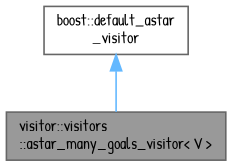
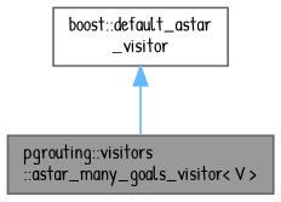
  digraph {
    fontname="Patrick Hand"
    node [color=gray40 fontname="Patrick Hand" fontsize=10 shape=box style=filled]
-   n1 [fillcolor=grey60 fontcolor=black height=0.2 label="visitor::visitors\l::astar_many_goals_visitor\< V \>" width=0.4]
+   n1 [fillcolor=grey60 fontcolor=black height=0.2 label="pgrouting::visitors\l::astar_many_goals_visitor\< V \>" width=0.4]
    n2 [fillcolor=white height=0.2 label="boost::default_astar\l_visitor" width=0.4]
    n2 -> n1 [color=steelblue1 dir=back fontname="Patrick Hand" fontsize=10 labelfontname=Helvetica labelfontsize=10 style=solid]
  }
